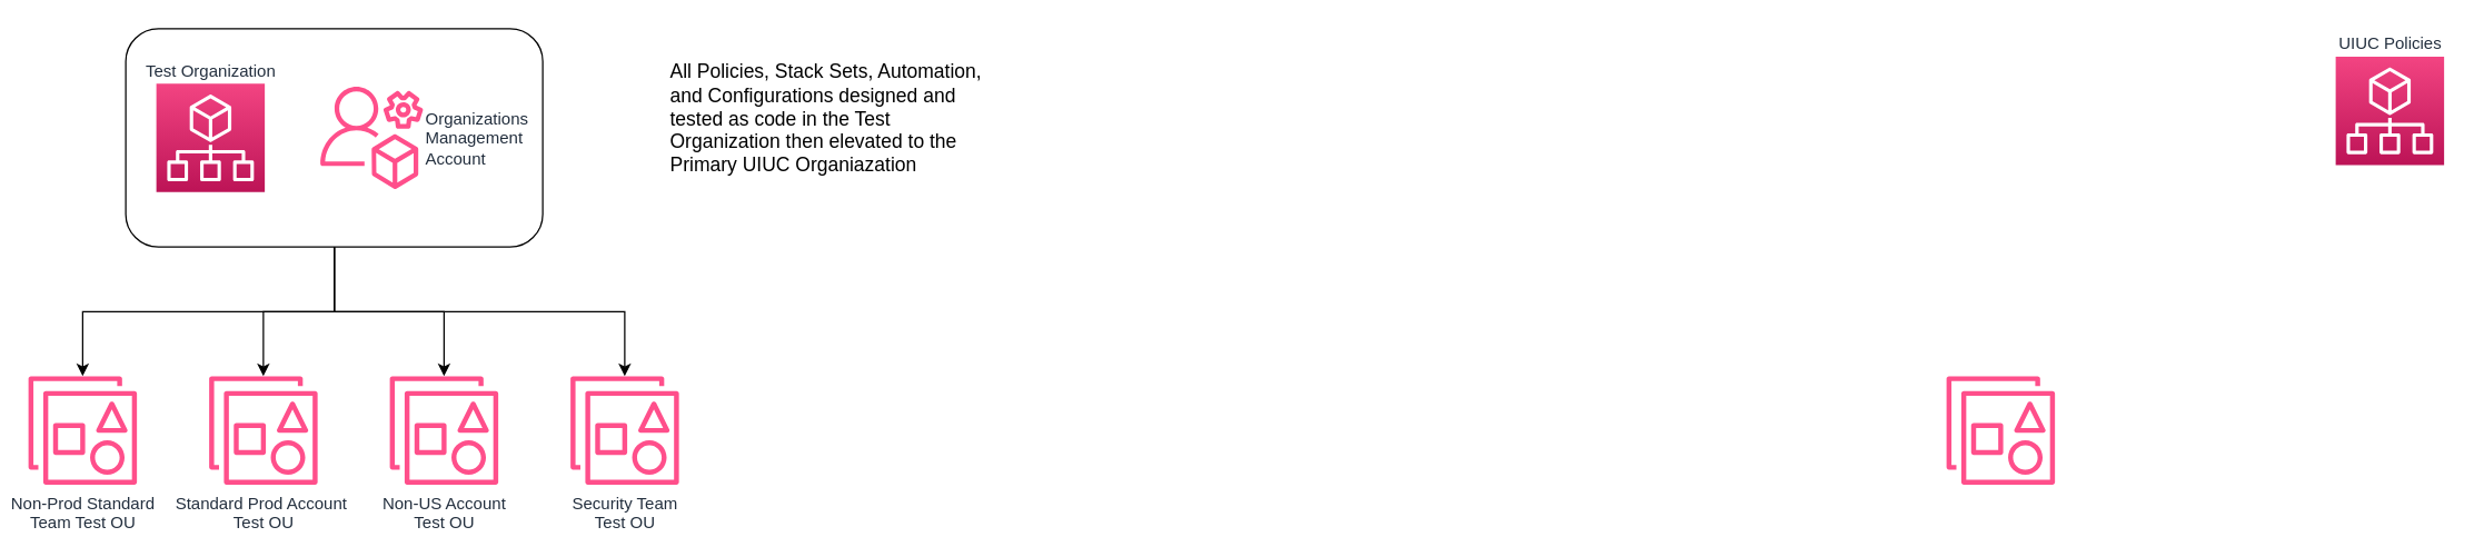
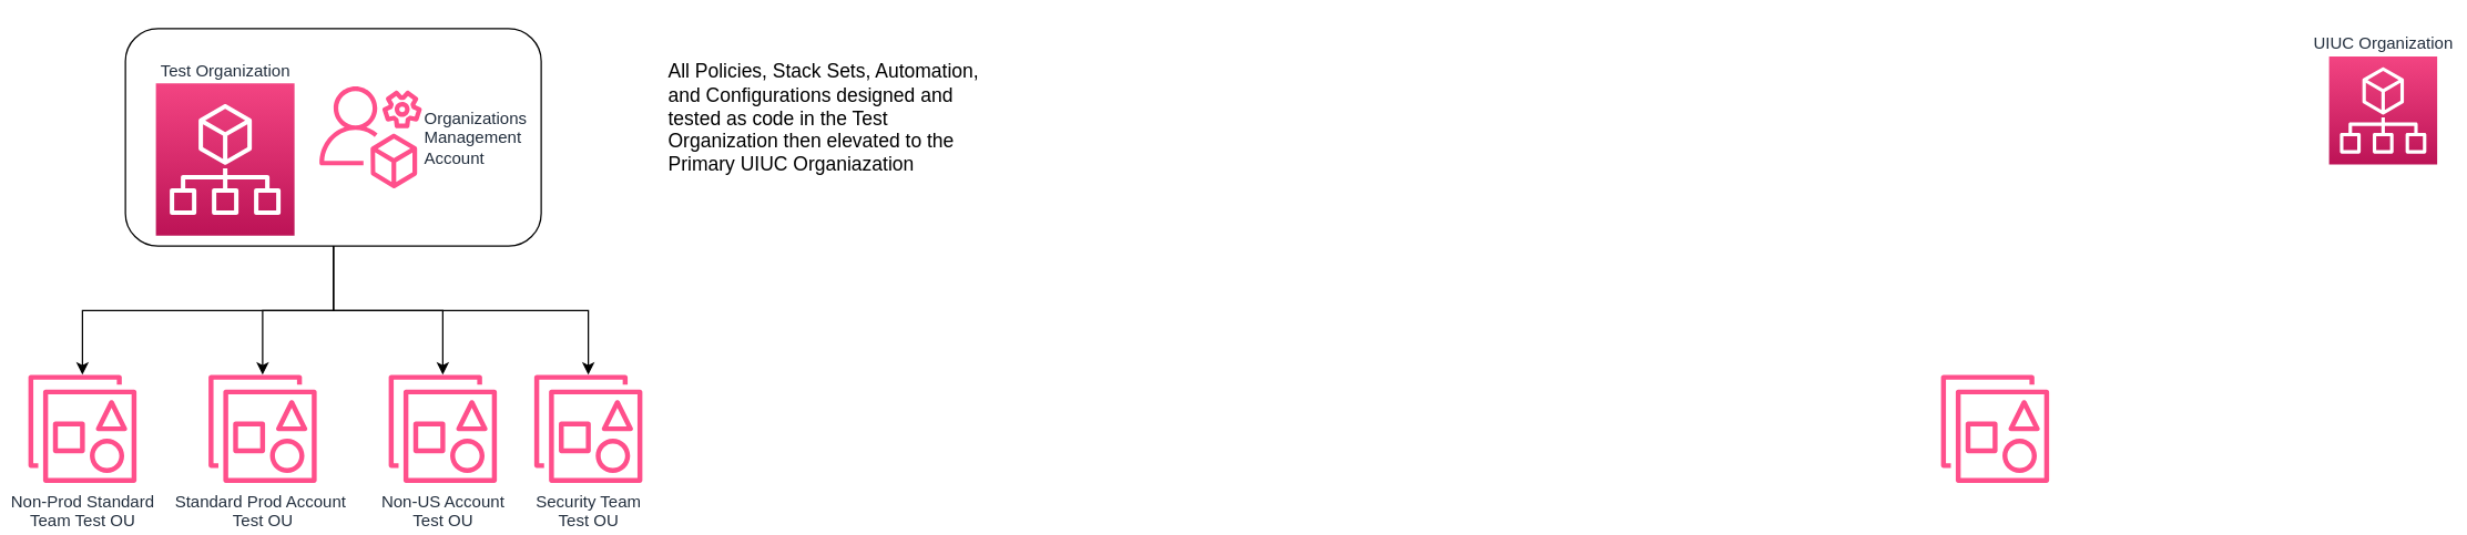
  <mxCell id="0" />
  <mxCell id="1" parent="0" />
  <mxCell id="2" value="&lt;span&gt;All Policies, Stack Sets, Automation, and Configurations designed and tested as code in the Test Organization then elevated to the Primary UIUC Organiazation&lt;/span&gt;" style="text;html=1;align=left;verticalAlign=top;spacingTop=-4;fontSize=14;labelBackgroundColor=none;whiteSpace=wrap;" parent="1" vertex="1"><mxGeometry x="480" y="39.5" width="230" height="118" as="geometry" /></mxCell>
  <mxCell id="3" value="" style="sketch=0;outlineConnect=0;fontColor=#232F3E;gradientColor=none;fillColor=#FF4F8B;strokeColor=none;dashed=0;verticalLabelPosition=bottom;verticalAlign=top;align=center;html=1;fontSize=12;fontStyle=0;aspect=fixed;pointerEvents=1;shape=mxgraph.aws4.organizations_organizational_unit2;" vertex="1" parent="1"><mxGeometry x="1400" y="270" width="78" height="78" as="geometry" /></mxCell>
- <mxCell id="4" value="UIUC Policies&lt;br&gt;" style="sketch=0;points=[[0,0,0],[0.25,0,0],[0.5,0,0],[0.75,0,0],[1,0,0],[0,1,0],[0.25,1,0],[0.5,1,0],[0.75,1,0],[1,1,0],[0,0.25,0],[0,0.5,0],[0,0.75,0],[1,0.25,0],[1,0.5,0],[1,0.75,0]];points=[[0,0,0],[0.25,0,0],[0.5,0,0],[0.75,0,0],[1,0,0],[0,1,0],[0.25,1,0],[0.5,1,0],[0.75,1,0],[1,1,0],[0,0.25,0],[0,0.5,0],[0,0.75,0],[1,0.25,0],[1,0.5,0],[1,0.75,0]];outlineConnect=0;fontColor=#232F3E;gradientColor=#F34482;gradientDirection=north;fillColor=#BC1356;strokeColor=#ffffff;dashed=0;verticalLabelPosition=top;verticalAlign=bottom;align=center;html=1;fontSize=12;fontStyle=0;aspect=fixed;shape=mxgraph.aws4.resourceIcon;resIcon=mxgraph.aws4.organizations;labelPosition=center;" vertex="1" parent="1"><mxGeometry x="1680" y="40" width="78" height="78" as="geometry" /></mxCell>
+ <mxCell id="4" value="UIUC Organization&lt;br&gt;" style="sketch=0;points=[[0,0,0],[0.25,0,0],[0.5,0,0],[0.75,0,0],[1,0,0],[0,1,0],[0.25,1,0],[0.5,1,0],[0.75,1,0],[1,1,0],[0,0.25,0],[0,0.5,0],[0,0.75,0],[1,0.25,0],[1,0.5,0],[1,0.75,0]];points=[[0,0,0],[0.25,0,0],[0.5,0,0],[0.75,0,0],[1,0,0],[0,1,0],[0.25,1,0],[0.5,1,0],[0.75,1,0],[1,1,0],[0,0.25,0],[0,0.5,0],[0,0.75,0],[1,0.25,0],[1,0.5,0],[1,0.75,0]];outlineConnect=0;fontColor=#232F3E;gradientColor=#F34482;gradientDirection=north;fillColor=#BC1356;strokeColor=#ffffff;dashed=0;verticalLabelPosition=top;verticalAlign=bottom;align=center;html=1;fontSize=12;fontStyle=0;aspect=fixed;shape=mxgraph.aws4.resourceIcon;resIcon=mxgraph.aws4.organizations;labelPosition=center;" vertex="1" parent="1"><mxGeometry x="1680" y="40" width="78" height="78" as="geometry" /></mxCell>
  <mxCell id="5" value="Non-Prod Standard&lt;br&gt;Team Test OU" style="sketch=0;outlineConnect=0;fontColor=#232F3E;gradientColor=none;fillColor=#FF4F8B;strokeColor=none;dashed=0;verticalLabelPosition=bottom;verticalAlign=top;align=center;html=1;fontSize=12;fontStyle=0;aspect=fixed;pointerEvents=1;shape=mxgraph.aws4.organizations_organizational_unit2;" vertex="1" parent="1"><mxGeometry x="20" y="270" width="78" height="78" as="geometry" /></mxCell>
  <mxCell id="6" value="Standard Prod Account&amp;nbsp;&lt;br&gt;Test OU" style="sketch=0;outlineConnect=0;fontColor=#232F3E;gradientColor=none;fillColor=#FF4F8B;strokeColor=none;dashed=0;verticalLabelPosition=bottom;verticalAlign=top;align=center;html=1;fontSize=12;fontStyle=0;aspect=fixed;pointerEvents=1;shape=mxgraph.aws4.organizations_organizational_unit2;" vertex="1" parent="1"><mxGeometry x="150" y="270" width="78" height="78" as="geometry" /></mxCell>
  <mxCell id="7" value="" style="group" vertex="1" connectable="0" parent="1"><mxGeometry x="90" y="20" width="300" height="157" as="geometry" /></mxCell>
  <mxCell id="8" value="" style="rounded=1;whiteSpace=wrap;html=1;" vertex="1" parent="7"><mxGeometry width="300" height="157" as="geometry" /></mxCell>
  <mxCell id="9" value="Organizations &lt;br&gt;Management &lt;br&gt;Account&lt;br&gt;" style="sketch=0;outlineConnect=0;fontColor=#232F3E;gradientColor=none;fillColor=#FF4F8B;strokeColor=none;dashed=0;verticalLabelPosition=middle;verticalAlign=middle;align=left;html=1;fontSize=12;fontStyle=0;aspect=fixed;pointerEvents=1;shape=mxgraph.aws4.organizations_management_account;labelPosition=right;" vertex="1" parent="7"><mxGeometry x="140" y="39.5" width="74" height="78" as="geometry" /></mxCell>
- <mxCell id="10" value="Test Organization" style="sketch=0;points=[[0,0,0],[0.25,0,0],[0.5,0,0],[0.75,0,0],[1,0,0],[0,1,0],[0.25,1,0],[0.5,1,0],[0.75,1,0],[1,1,0],[0,0.25,0],[0,0.5,0],[0,0.75,0],[1,0.25,0],[1,0.5,0],[1,0.75,0]];points=[[0,0,0],[0.25,0,0],[0.5,0,0],[0.75,0,0],[1,0,0],[0,1,0],[0.25,1,0],[0.5,1,0],[0.75,1,0],[1,1,0],[0,0.25,0],[0,0.5,0],[0,0.75,0],[1,0.25,0],[1,0.5,0],[1,0.75,0]];outlineConnect=0;fontColor=#232F3E;gradientColor=#F34482;gradientDirection=north;fillColor=#BC1356;strokeColor=#ffffff;dashed=0;verticalLabelPosition=top;verticalAlign=bottom;align=center;html=1;fontSize=12;fontStyle=0;aspect=fixed;shape=mxgraph.aws4.resourceIcon;resIcon=mxgraph.aws4.organizations;labelPosition=center;" vertex="1" parent="7"><mxGeometry x="22" y="39.5" width="78" height="78" as="geometry" /></mxCell>
+ <mxCell id="10" value="Test Organization" style="sketch=0;points=[[0,0,0],[0.25,0,0],[0.5,0,0],[0.75,0,0],[1,0,0],[0,1,0],[0.25,1,0],[0.5,1,0],[0.75,1,0],[1,1,0],[0,0.25,0],[0,0.5,0],[0,0.75,0],[1,0.25,0],[1,0.5,0],[1,0.75,0]];points=[[0,0,0],[0.25,0,0],[0.5,0,0],[0.75,0,0],[1,0,0],[0,1,0],[0.25,1,0],[0.5,1,0],[0.75,1,0],[1,1,0],[0,0.25,0],[0,0.5,0],[0,0.75,0],[1,0.25,0],[1,0.5,0],[1,0.75,0]];outlineConnect=0;fontColor=#232F3E;gradientColor=#F34482;gradientDirection=north;fillColor=#BC1356;strokeColor=#ffffff;dashed=0;verticalLabelPosition=top;verticalAlign=bottom;align=center;html=1;fontSize=12;fontStyle=0;aspect=fixed;shape=mxgraph.aws4.resourceIcon;resIcon=mxgraph.aws4.organizations;labelPosition=center;" vertex="1" parent="7"><mxGeometry x="22" y="39.5" width="100" height="110" as="geometry" /></mxCell>
  <mxCell id="11" value="Non-US Account&lt;br&gt;Test OU" style="sketch=0;outlineConnect=0;fontColor=#232F3E;gradientColor=none;fillColor=#FF4F8B;strokeColor=none;dashed=0;verticalLabelPosition=bottom;verticalAlign=top;align=center;html=1;fontSize=12;fontStyle=0;aspect=fixed;pointerEvents=1;shape=mxgraph.aws4.organizations_organizational_unit2;" vertex="1" parent="1"><mxGeometry x="280" y="270" width="78" height="78" as="geometry" /></mxCell>
- <mxCell id="12" value="Security Team&lt;br&gt;Test OU" style="sketch=0;outlineConnect=0;fontColor=#232F3E;gradientColor=none;fillColor=#FF4F8B;strokeColor=none;dashed=0;verticalLabelPosition=bottom;verticalAlign=top;align=center;html=1;fontSize=12;fontStyle=0;aspect=fixed;pointerEvents=1;shape=mxgraph.aws4.organizations_organizational_unit2;" vertex="1" parent="1"><mxGeometry x="410" y="270" width="78" height="78" as="geometry" /></mxCell>
+ <mxCell id="12" value="Security Team&lt;br&gt;Test OU" style="sketch=0;outlineConnect=0;fontColor=#232F3E;gradientColor=none;fillColor=#FF4F8B;strokeColor=none;dashed=0;verticalLabelPosition=bottom;verticalAlign=top;align=center;html=1;fontSize=12;fontStyle=0;aspect=fixed;pointerEvents=1;shape=mxgraph.aws4.organizations_organizational_unit2;" vertex="1" parent="1"><mxGeometry x="385" y="270" width="78" height="78" as="geometry" /></mxCell>
  <mxCell id="13" style="edgeStyle=orthogonalEdgeStyle;rounded=0;orthogonalLoop=1;jettySize=auto;html=1;" edge="1" parent="1" source="8" target="5"><mxGeometry relative="1" as="geometry" /></mxCell>
  <mxCell id="14" style="edgeStyle=orthogonalEdgeStyle;rounded=0;orthogonalLoop=1;jettySize=auto;html=1;" edge="1" parent="1" source="8" target="6"><mxGeometry relative="1" as="geometry" /></mxCell>
  <mxCell id="15" style="edgeStyle=orthogonalEdgeStyle;rounded=0;orthogonalLoop=1;jettySize=auto;html=1;" edge="1" parent="1" source="8" target="11"><mxGeometry relative="1" as="geometry" /></mxCell>
  <mxCell id="16" style="edgeStyle=orthogonalEdgeStyle;rounded=0;orthogonalLoop=1;jettySize=auto;html=1;exitX=0.5;exitY=1;exitDx=0;exitDy=0;" edge="1" parent="1" source="8" target="12"><mxGeometry relative="1" as="geometry" /></mxCell>
